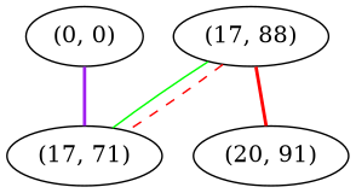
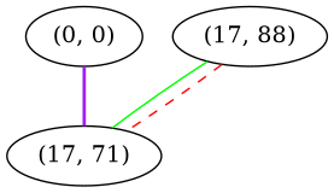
  graph {
    edge [color=red style=bold weight=1]
    "(0, 0)"
    "(17, 71)"
    n3 [label="(17, 88)"]
-   "(20, 91)"
    "(0, 0)" -- "(17, 71)" [color=purple weight=4]
    n3 -- "(17, 71)" [color=green style=solid weight=2]
    n3 -- "(17, 71)" [style=dashed]
-   n3 -- "(20, 91)"
  }
